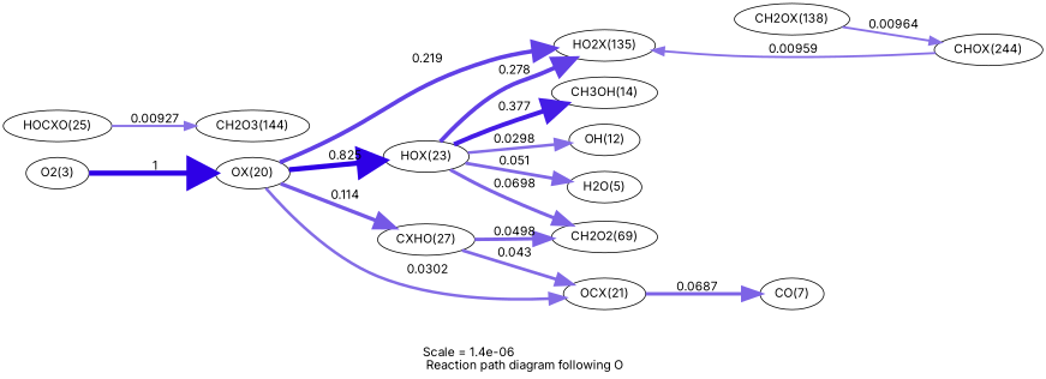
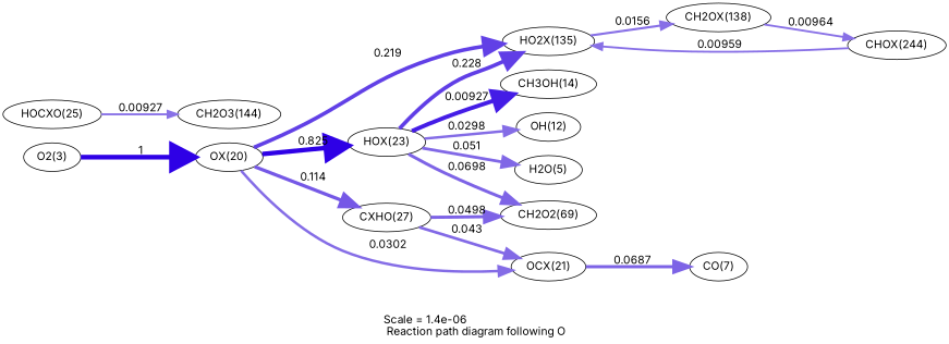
  digraph {
    fontname=Inter
    label="Scale = 1.4e-06\l Reaction path diagram following O"
    rankdir=LR
    node [fontname=Inter]
    edge [arrowsize=2 color="0.7, 0.53, 0.9" fontname=Inter penwidth=3.99]
    n1 [label="O2(3)"]
    n2 [label="OX(20)"]
    n3 [label="HOX(23)"]
    n4 [label="CXHO(27)"]
    n5 [label="OCX(21)"]
    n6 [label="HO2X(135)"]
    n7 [label="CH3OH(14)"]
    n8 [label="OH(12)"]
    n9 [label="H2O(5)"]
    n10 [label="CH2O2(69)"]
    n11 [label="CO(7)"]
    n12 [label="CH2OX(138)"]
    n13 [label="CHOX(244)"]
    n14 [label="HOCXO(25)"]
    n15 [label="CH2O3(144)"]
    n1 -> n2 [arrowsize=3 color="0.7, 1.5, 0.9" label=" 1" penwidth=6]
    n2 -> n3 [arrowsize=2.93 color="0.7, 1.33, 0.9" label=" 0.825" penwidth=5.85]
    n2 -> n4 [arrowsize=2.18 color="0.7, 0.614, 0.9" label=" 0.114" penwidth=4.36]
    n2 -> n5 [arrowsize=1.68 label=" 0.0302" penwidth=3.36]
    n2 -> n6 [arrowsize=2.43 color="0.7, 0.719, 0.9" label=" 0.219" penwidth=4.85]
-   n3 -> n6 [arrowsize=2.44 color="0.7, 0.728, 0.9" label=" 0.278" penwidth=4.88]
-   n3 -> n7 [arrowsize=2.63 color="0.7, 0.877, 0.9" label=" 0.377" penwidth=5.26]
+   n3 -> n6 [arrowsize=2.44 color="0.7, 0.728, 0.9" label=" 0.228" penwidth=4.88]
+   n3 -> n7 [arrowsize=2.63 color="0.7, 0.877, 0.9" label=" 0.00927" penwidth=5.26]
    n3 -> n8 [arrowsize=1.67 label=" 0.0298" penwidth=3.35]
    n3 -> n9 [arrowsize=1.88 color="0.7, 0.551, 0.9" label=" 0.051" penwidth=3.75]
    n3 -> n10 [color="0.7, 0.57, 0.9" label=" 0.0698"]
    n4 -> n5 [arrowsize=1.81 color="0.7, 0.543, 0.9" label=" 0.043" penwidth=3.62]
    n4 -> n10 [color="0.7, 0.57, 0.9" label=" 0.0498"]
    n5 -> n11 [arrowsize=1.99 color="0.7, 0.569, 0.9" label=" 0.0687" penwidth=3.98]
+   n6 -> n12 [arrowsize=1.43 color="0.7, 0.516, 0.9" label=" 0.0156" penwidth=2.86]
    n12 -> n13 [arrowsize=1.25 color="0.7, 0.51, 0.9" label=" 0.00964" penwidth=2.5]
    n13 -> n6 [arrowsize=1.25 color="0.7, 0.51, 0.9" label=" 0.00959" penwidth=2.49]
    n14 -> n15 [arrowsize=1.23 color="0.7, 0.509, 0.9" label=" 0.00927" penwidth=2.47]
  }
